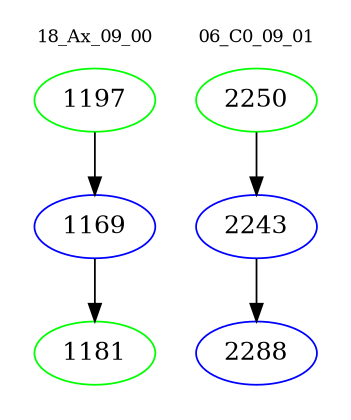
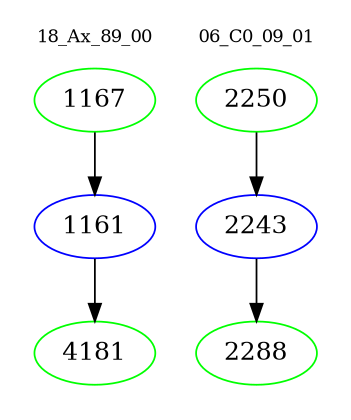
  digraph {
    node [color=green]
    edge [color=black]
-   n1 [label=1197]
-   n2 [color=blue label=1169]
-   n3 [label=1181]
+   n1 [label=1167]
+   n2 [color=blue label=1161]
+   n3 [label=4181]
    n4 [label=2250]
    n5 [color=blue label=2243]
-   n6 [color=blue label=2288]
+   n6 [label=2288]
    subgraph cluster_1 {
      color=white
      fontsize=10
-     label="18_Ax_09_00"
+     label="18_Ax_89_00"
      n1
      n2
      n3
    }
    subgraph cluster_2 {
      color=white
      fontsize=10
      label="06_C0_09_01"
      n4
      n5
      n6
    }
    n1 -> n2
    n2 -> n3
    n4 -> n5
    n5 -> n6
  }
